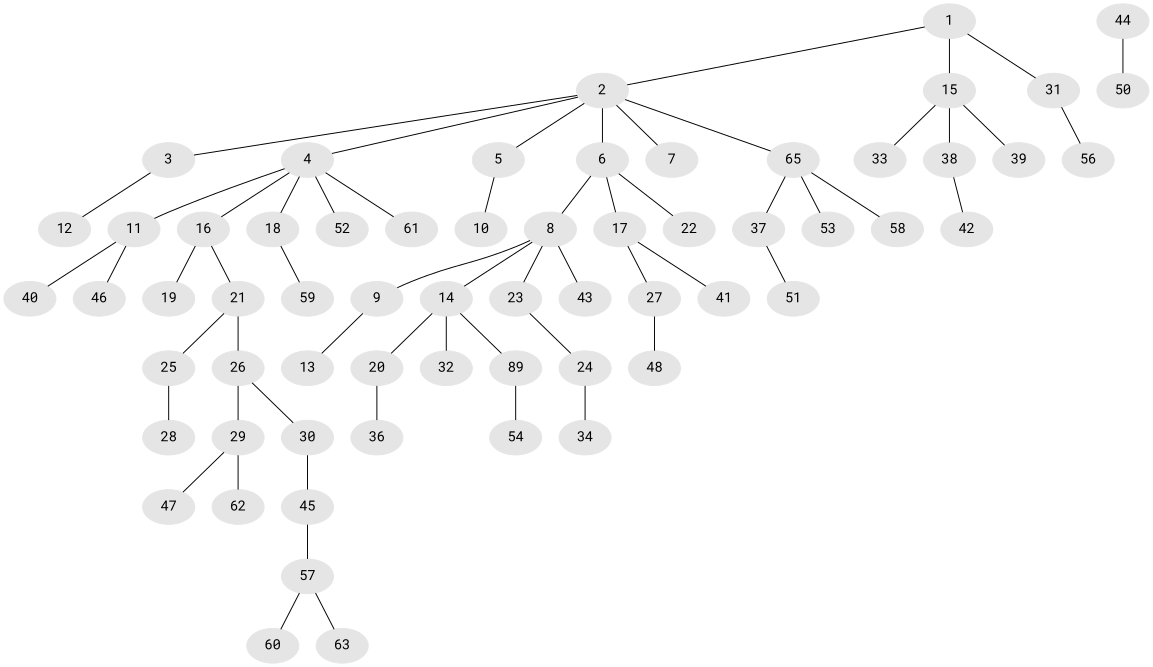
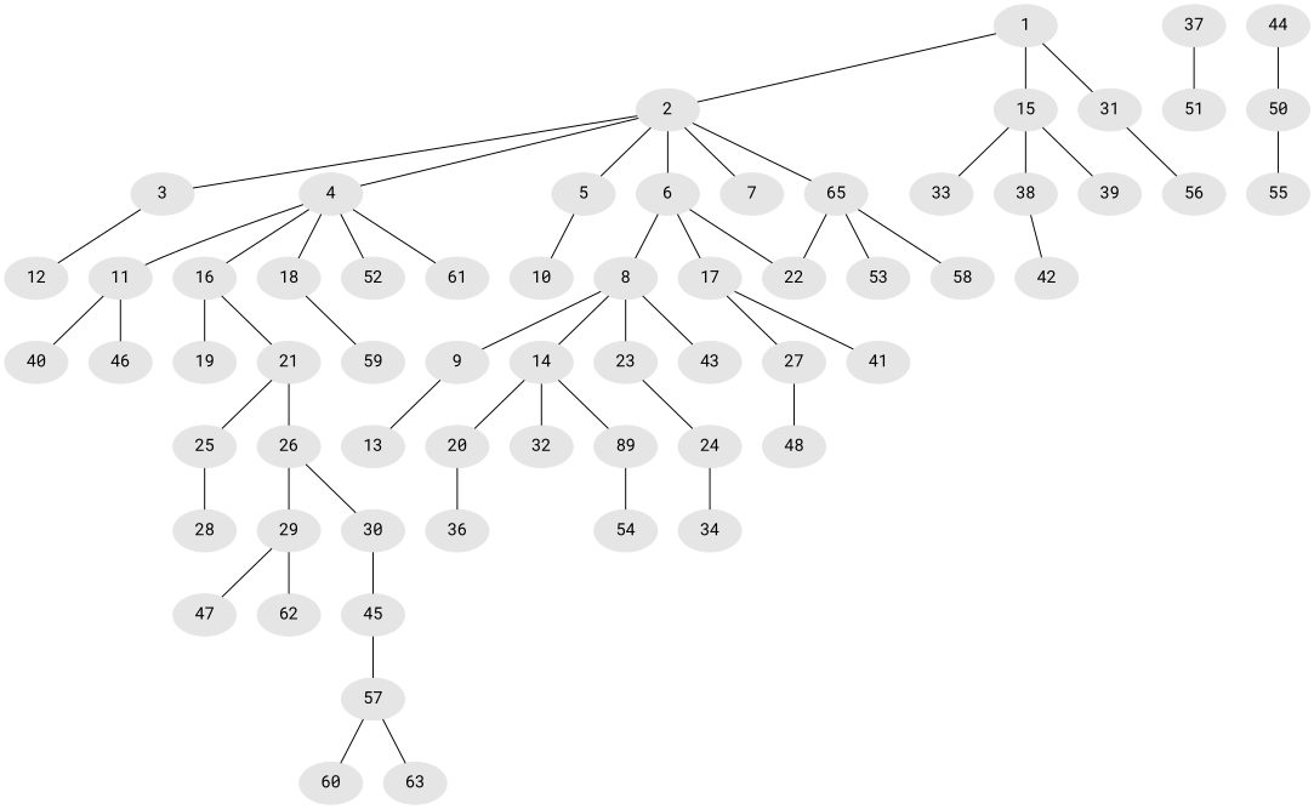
  graph {
    fontname="Roboto Mono"
    node [color=gray90 fontname="Roboto Mono" style=filled]
    edge [fontname="Roboto Mono"]
    1
    2
    15
    31
    3
    4
    5
    6
    7
    n10 [label=65]
    33
    38
    39
    56
    12
    11
    16
    18
    52
    61
    10
    8
    17
    22
    37
    53
    58
    40
    46
    19
    21
    59
    9
    14
    23
    43
    27
    41
    13
    20
    32
    n42 [label=89]
    24
    36
    54
    42
    25
    26
    48
    28
    29
    30
    34
    47
    62
    45
    44
    50
    57
    51
+   55
    60
    63
    1 -- 2
    1 -- 15
    1 -- 31
    2 -- 3
    2 -- 4
    2 -- 5
    2 -- 6
    2 -- 7
    2 -- n10
    15 -- 33
    15 -- 38
    15 -- 39
    31 -- 56
    3 -- 12
    4 -- 11
    4 -- 16
    4 -- 18
    4 -- 52
    4 -- 61
    5 -- 10
    6 -- 8
    6 -- 17
    6 -- 22
-   n10 -- 37
+   n10 -- 22
    n10 -- 53
    n10 -- 58
    38 -- 42
    11 -- 40
    11 -- 46
    16 -- 19
    16 -- 21
    18 -- 59
    8 -- 9
    8 -- 14
    8 -- 23
    8 -- 43
    17 -- 27
    17 -- 41
    37 -- 51
    21 -- 25
    21 -- 26
    9 -- 13
    14 -- 20
    14 -- 32
    14 -- n42
    23 -- 24
    27 -- 48
    20 -- 36
    n42 -- 54
    24 -- 34
    25 -- 28
    26 -- 29
    26 -- 30
    29 -- 47
    29 -- 62
    30 -- 45
    45 -- 57
    44 -- 50
+   50 -- 55
    57 -- 60
    57 -- 63
  }
